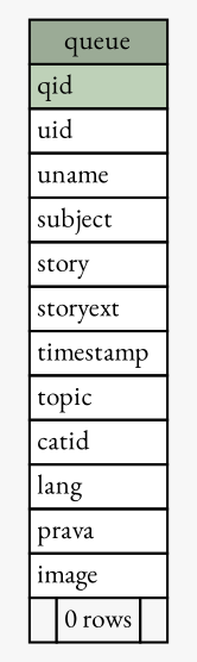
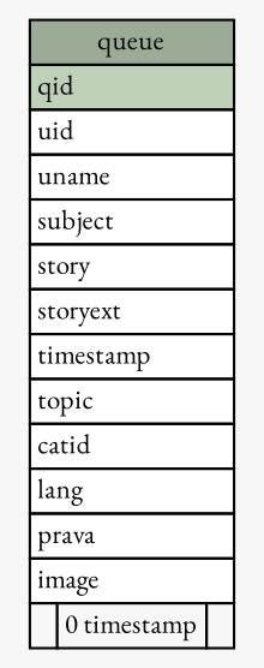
  digraph {
    bgcolor="#f7f7f7"
    fontname="EB Garamond"
    fontsize=11
    nodesep=0.18
    rankdir=RL
    ranksep=0.46
-   n1 [fontname="EB Garamond" fontsize=11 label=<     <TABLE BORDER="0" CELLBORDER="1" CELLSPACING="0" BGCOLOR="#ffffff">       <TR><TD COLSPAN="3" BGCOLOR="#9bab96" ALIGN="CENTER">queue</TD></TR>       <TR><TD PORT="qid" COLSPAN="3" BGCOLOR="#bed1b8" ALIGN="LEFT">qid</TD></TR>       <TR><TD PORT="uid" COLSPAN="3" ALIGN="LEFT">uid</TD></TR>       <TR><TD PORT="uname" COLSPAN="3" ALIGN="LEFT">uname</TD></TR>       <TR><TD PORT="subject" COLSPAN="3" ALIGN="LEFT">subject</TD></TR>       <TR><TD PORT="story" COLSPAN="3" ALIGN="LEFT">story</TD></TR>       <TR><TD PORT="storyext" COLSPAN="3" ALIGN="LEFT">storyext</TD></TR>       <TR><TD PORT="timestamp" COLSPAN="3" ALIGN="LEFT">timestamp</TD></TR>       <TR><TD PORT="topic" COLSPAN="3" ALIGN="LEFT">topic</TD></TR>       <TR><TD PORT="catid" COLSPAN="3" ALIGN="LEFT">catid</TD></TR>       <TR><TD PORT="lang" COLSPAN="3" ALIGN="LEFT">lang</TD></TR>       <TR><TD PORT="prava" COLSPAN="3" ALIGN="LEFT">prava</TD></TR>       <TR><TD PORT="image" COLSPAN="3" ALIGN="LEFT">image</TD></TR>       <TR><TD ALIGN="LEFT" BGCOLOR="#f7f7f7">  </TD><TD ALIGN="RIGHT" BGCOLOR="#f7f7f7">0 rows</TD><TD ALIGN="RIGHT" BGCOLOR="#f7f7f7">  </TD></TR>     </TABLE>> shape=plaintext]
+   n1 [fontname="EB Garamond" fontsize=11 label=<     <TABLE BORDER="0" CELLBORDER="1" CELLSPACING="0" BGCOLOR="#ffffff">       <TR><TD COLSPAN="3" BGCOLOR="#9bab96" ALIGN="CENTER">queue</TD></TR>       <TR><TD PORT="qid" COLSPAN="3" BGCOLOR="#bed1b8" ALIGN="LEFT">qid</TD></TR>       <TR><TD PORT="uid" COLSPAN="3" ALIGN="LEFT">uid</TD></TR>       <TR><TD PORT="uname" COLSPAN="3" ALIGN="LEFT">uname</TD></TR>       <TR><TD PORT="subject" COLSPAN="3" ALIGN="LEFT">subject</TD></TR>       <TR><TD PORT="story" COLSPAN="3" ALIGN="LEFT">story</TD></TR>       <TR><TD PORT="storyext" COLSPAN="3" ALIGN="LEFT">storyext</TD></TR>       <TR><TD PORT="timestamp" COLSPAN="3" ALIGN="LEFT">timestamp</TD></TR>       <TR><TD PORT="topic" COLSPAN="3" ALIGN="LEFT">topic</TD></TR>       <TR><TD PORT="catid" COLSPAN="3" ALIGN="LEFT">catid</TD></TR>       <TR><TD PORT="lang" COLSPAN="3" ALIGN="LEFT">lang</TD></TR>       <TR><TD PORT="prava" COLSPAN="3" ALIGN="LEFT">prava</TD></TR>       <TR><TD PORT="image" COLSPAN="3" ALIGN="LEFT">image</TD></TR>       <TR><TD ALIGN="LEFT" BGCOLOR="#f7f7f7">  </TD><TD ALIGN="RIGHT" BGCOLOR="#f7f7f7">0 timestamp</TD><TD ALIGN="RIGHT" BGCOLOR="#f7f7f7">  </TD></TR>     </TABLE>> shape=plaintext]
  }
